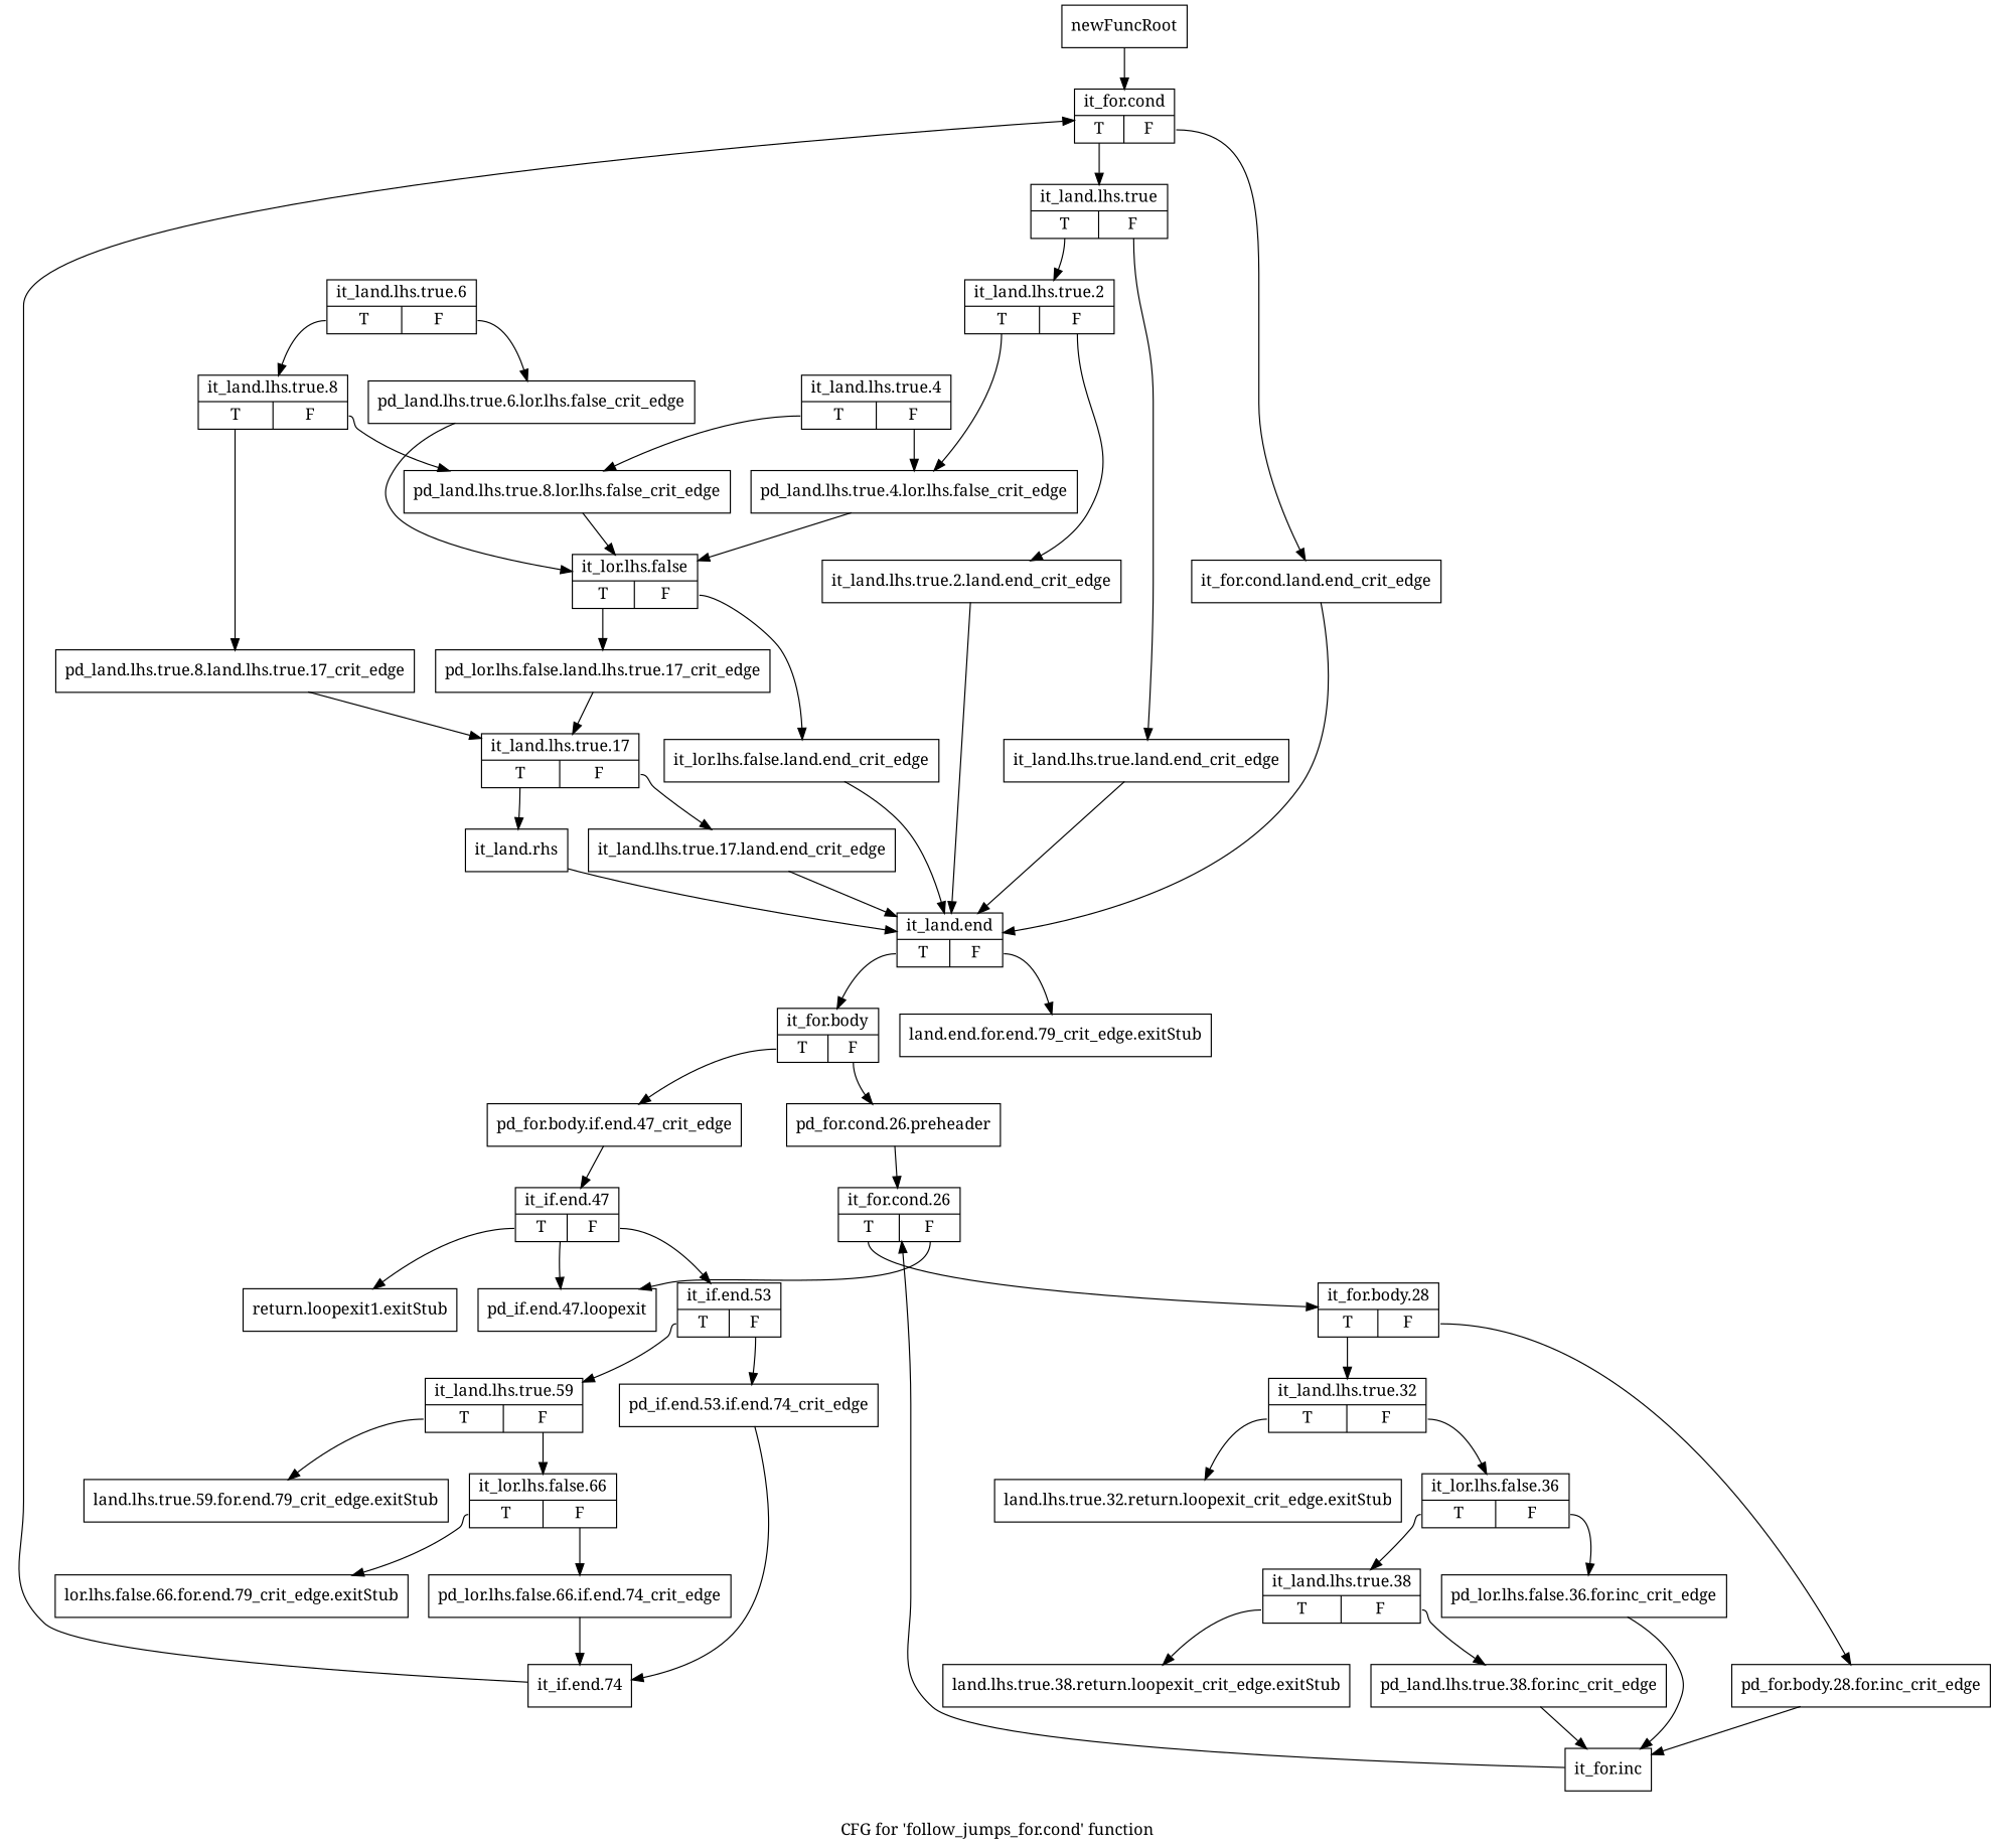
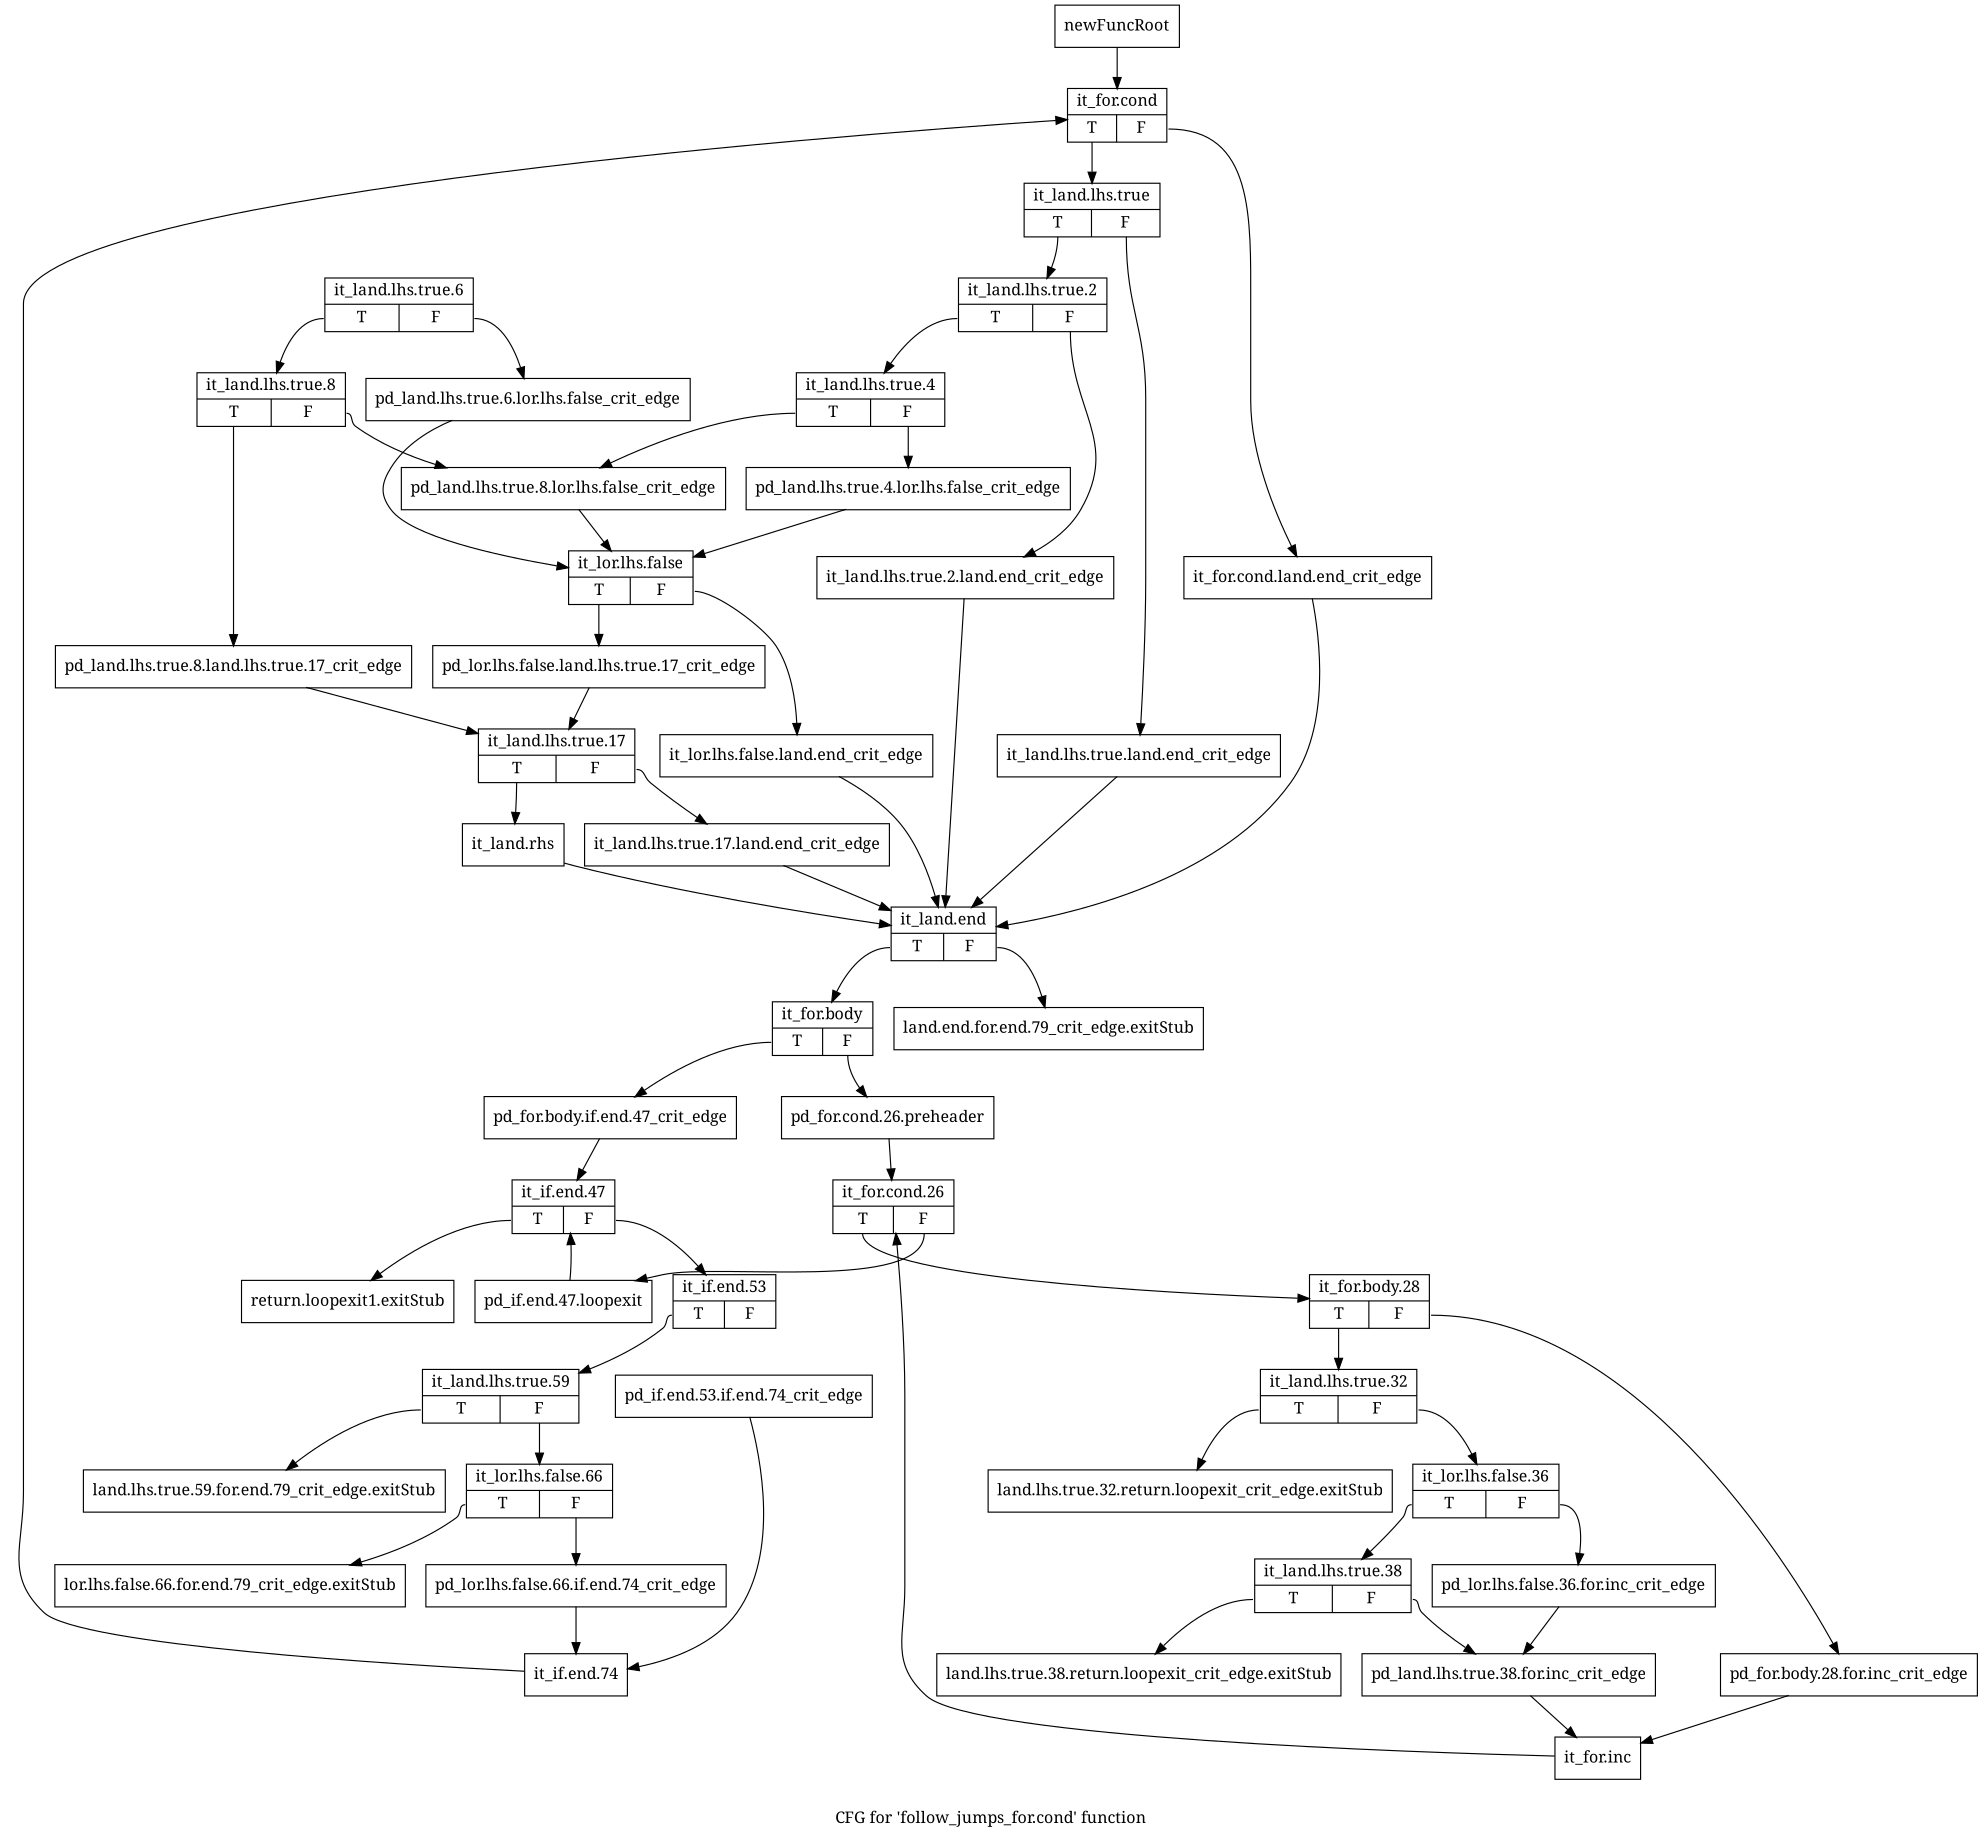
  digraph {
    fontname="Noto Serif"
    label="CFG for 'follow_jumps_for.cond' function"
    node [fontname="Noto Serif" shape=record]
    edge [fontname="Noto Serif"]
    n1 [label="{newFuncRoot}"]
    n2 [label="{it_for.cond|{<s0>T|<s1>F}}"]
    n3 [label="{it_land.lhs.true|{<s0>T|<s1>F}}"]
    n4 [label="{it_for.cond.land.end_crit_edge}"]
    n5 [label="{it_land.lhs.true.2|{<s0>T|<s1>F}}"]
    n6 [label="{it_land.lhs.true.land.end_crit_edge}"]
    n7 [label="{it_land.end|{<s0>T|<s1>F}}"]
    n8 [label="{land.end.for.end.79_crit_edge.exitStub}"]
    n9 [label="{land.lhs.true.32.return.loopexit_crit_edge.exitStub}"]
    n10 [label="{land.lhs.true.38.return.loopexit_crit_edge.exitStub}"]
    n11 [label="{return.loopexit1.exitStub}"]
    n12 [label="{land.lhs.true.59.for.end.79_crit_edge.exitStub}"]
    n13 [label="{lor.lhs.false.66.for.end.79_crit_edge.exitStub}"]
    n14 [label="{it_land.lhs.true.4|{<s0>T|<s1>F}}"]
    n15 [label="{it_land.lhs.true.2.land.end_crit_edge}"]
    n16 [label="{it_for.body|{<s0>T|<s1>F}}"]
    n17 [label="{pd_for.body.if.end.47_crit_edge}"]
    n18 [label="{pd_for.cond.26.preheader}"]
    n19 [label="{pd_land.lhs.true.4.lor.lhs.false_crit_edge}"]
    n20 [label="{pd_land.lhs.true.8.lor.lhs.false_crit_edge}"]
    n21 [label="{it_land.lhs.true.6|{<s0>T|<s1>F}}"]
    n22 [label="{it_land.lhs.true.8|{<s0>T|<s1>F}}"]
    n23 [label="{pd_land.lhs.true.6.lor.lhs.false_crit_edge}"]
    n24 [label="{it_lor.lhs.false|{<s0>T|<s1>F}}"]
    n25 [label="{pd_land.lhs.true.8.land.lhs.true.17_crit_edge}"]
    n26 [label="{pd_lor.lhs.false.land.lhs.true.17_crit_edge}"]
    n27 [label="{it_lor.lhs.false.land.end_crit_edge}"]
    n28 [label="{it_land.lhs.true.17|{<s0>T|<s1>F}}"]
    n29 [label="{it_land.rhs}"]
    n30 [label="{it_land.lhs.true.17.land.end_crit_edge}"]
    n31 [label="{it_if.end.47|{<s0>T|<s1>F}}"]
    n32 [label="{it_for.cond.26|{<s0>T|<s1>F}}"]
    n33 [label="{it_if.end.53|{<s0>T|<s1>F}}"]
    n34 [label="{it_for.body.28|{<s0>T|<s1>F}}"]
    n35 [label="{pd_if.end.47.loopexit}"]
    n36 [label="{it_land.lhs.true.32|{<s0>T|<s1>F}}"]
    n37 [label="{pd_for.body.28.for.inc_crit_edge}"]
    n38 [label="{it_lor.lhs.false.36|{<s0>T|<s1>F}}"]
    n39 [label="{it_for.inc}"]
    n40 [label="{it_land.lhs.true.59|{<s0>T|<s1>F}}"]
    n41 [label="{pd_if.end.53.if.end.74_crit_edge}"]
    n42 [label="{it_land.lhs.true.38|{<s0>T|<s1>F}}"]
    n43 [label="{pd_lor.lhs.false.36.for.inc_crit_edge}"]
    n44 [label="{pd_land.lhs.true.38.for.inc_crit_edge}"]
    n45 [label="{it_lor.lhs.false.66|{<s0>T|<s1>F}}"]
    n46 [label="{it_if.end.74}"]
    n47 [label="{pd_lor.lhs.false.66.if.end.74_crit_edge}"]
    n1 -> n2
    n2 -> n3 [tailport=s0]
    n2 -> n4 [tailport=s1]
    n3 -> n5 [tailport=s0]
    n3 -> n6 [tailport=s1]
    n4 -> n7
-   n5 -> n19 [tailport=s0]
+   n5 -> n14 [tailport=s0]
    n5 -> n15 [tailport=s1]
    n6 -> n7
    n7 -> n8 [tailport=s1]
    n7 -> n16 [tailport=s0]
    n14 -> n19 [tailport=s1]
    n14 -> n20 [tailport=s0]
    n15 -> n7
    n16 -> n17 [tailport=s0]
    n16 -> n18 [tailport=s1]
    n17 -> n31
    n18 -> n32
    n19 -> n24
    n20 -> n24
    n21 -> n22 [tailport=s0]
    n21 -> n23 [tailport=s1]
    n22 -> n20 [tailport=s1]
    n22 -> n25 [tailport=s0]
    n23 -> n24
    n24 -> n26 [tailport=s0]
    n24 -> n27 [tailport=s1]
    n25 -> n28
    n26 -> n28
    n27 -> n7
    n28 -> n29 [tailport=s0]
    n28 -> n30 [tailport=s1]
    n29 -> n7
    n30 -> n7
    n31 -> n11 [tailport=s0]
    n31 -> n33 [tailport=s1]
    n32 -> n34 [tailport=s0]
    n32 -> n35 [tailport=s1]
    n33 -> n40 [tailport=s0]
-   n33 -> n41 [tailport=s1]
    n34 -> n36 [tailport=s0]
    n34 -> n37 [tailport=s1]
-   n31 -> n35
+   n35 -> n31
    n36 -> n9 [tailport=s0]
    n36 -> n38 [tailport=s1]
    n37 -> n39
    n38 -> n42 [tailport=s0]
    n38 -> n43 [tailport=s1]
    n39 -> n32
    n40 -> n12 [tailport=s0]
    n40 -> n45 [tailport=s1]
    n41 -> n46
    n42 -> n10 [tailport=s0]
    n42 -> n44 [tailport=s1]
-   n43 -> n39
+   n43 -> n44
    n44 -> n39
    n45 -> n13 [tailport=s0]
    n45 -> n47 [tailport=s1]
    n46 -> n2
    n47 -> n46
  }
